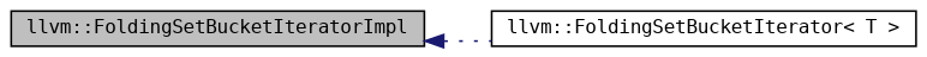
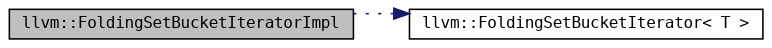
  digraph {
    rankdir=LR
    fontname="DejaVu Sans Mono"
    node [color=black fontname="DejaVu Sans Mono" fontsize=10 shape=box]
    n1 [fillcolor=grey75 fontcolor=black height=0.2 label="llvm::FoldingSetBucketIteratorImpl" style=filled width=0.4]
    n2 [height=0.2 label="llvm::FoldingSetBucketIterator\< T \>" width=0.4]
-   n1 -> n2 [color=midnightblue dir=back fontname="DejaVu Sans Mono" fontsize=10 labelfontname=Helvetica labelfontsize=10 style=dotted]
+   n2 -> n1 [color=midnightblue dir=back fontname="DejaVu Sans Mono" fontsize=10 labelfontname=Helvetica labelfontsize=10 style=dotted]
  }
